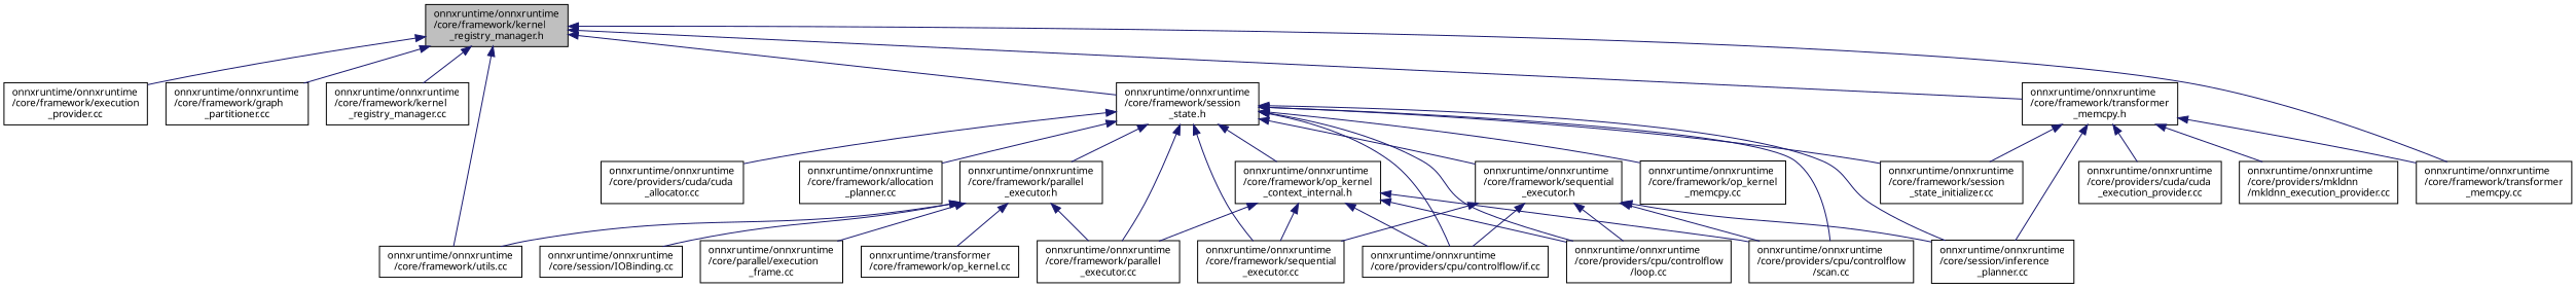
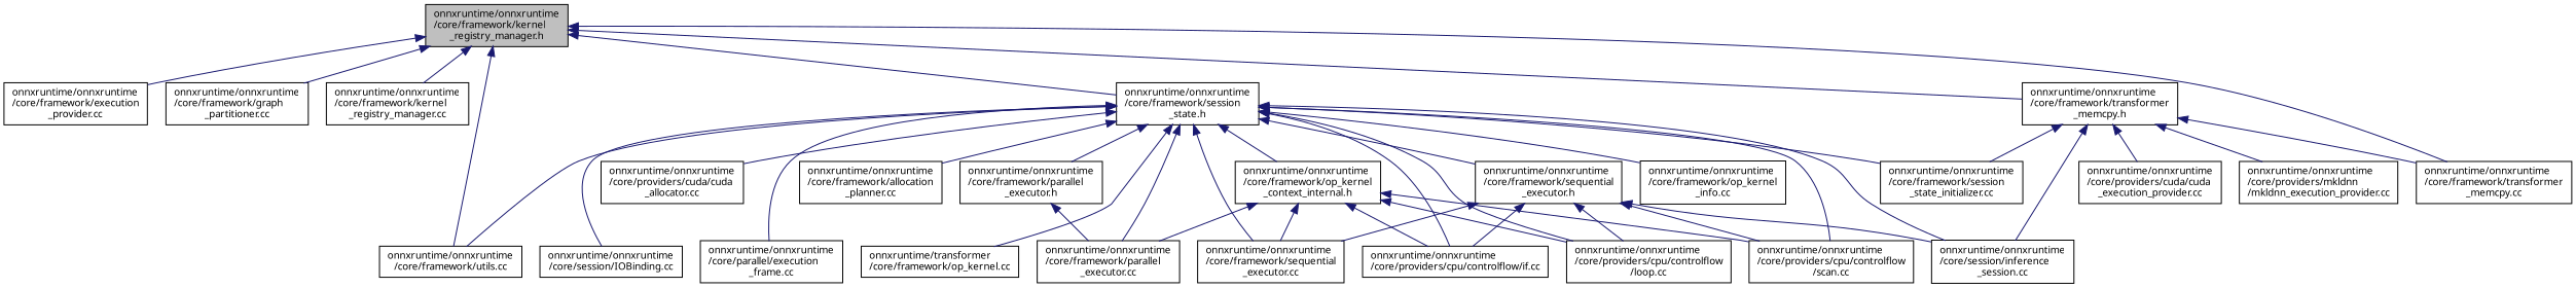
  digraph {
    fontname="Noto Sans"
    node [color=black fillcolor=white fontname="Noto Sans" fontsize=10 shape=record style=filled]
    edge [color=midnightblue dir=back fontname="Noto Sans" fontsize=10 labelfontname=Helvetica labelfontsize=10 style=solid]
    n1 [fillcolor=grey75 fontcolor=black height=0.2 label="onnxruntime/onnxruntime\l/core/framework/kernel\l_registry_manager.h" width=0.4]
    n2 [height=0.2 label="onnxruntime/onnxruntime\l/core/framework/execution\l_provider.cc" width=0.4]
    n3 [height=0.2 label="onnxruntime/onnxruntime\l/core/framework/graph\l_partitioner.cc" width=0.4]
    n4 [height=0.2 label="onnxruntime/onnxruntime\l/core/framework/kernel\l_registry_manager.cc" width=0.4]
    n5 [height=0.2 label="onnxruntime/onnxruntime\l/core/framework/session\l_state.h" width=0.4]
    n6 [height=0.2 label="onnxruntime/onnxruntime\l/core/framework/utils.cc" width=0.4]
    n7 [height=0.2 label="onnxruntime/onnxruntime\l/core/framework/transformer\l_memcpy.h" width=0.4]
    n8 [height=0.2 label="onnxruntime/onnxruntime\l/core/framework/transformer\l_memcpy.cc" width=0.4]
    n9 [height=0.2 label="onnxruntime/onnxruntime\l/core/framework/allocation\l_planner.cc" width=0.4]
    n10 [height=0.2 label="onnxruntime/onnxruntime\l/core/parallel/execution\l_frame.cc" width=0.4]
    n11 [height=0.2 label="onnxruntime/transformer\l/core/framework/op_kernel.cc" width=0.4]
    n12 [height=0.2 label="onnxruntime/onnxruntime\l/core/framework/op_kernel\l_context_internal.h" width=0.4]
    n13 [height=0.2 label="onnxruntime/onnxruntime\l/core/framework/parallel\l_executor.cc" width=0.4]
    n14 [height=0.2 label="onnxruntime/onnxruntime\l/core/framework/sequential\l_executor.cc" width=0.4]
    n15 [height=0.2 label="onnxruntime/onnxruntime\l/core/providers/cpu/controlflow/if.cc" width=0.4]
    n16 [height=0.2 label="onnxruntime/onnxruntime\l/core/providers/cpu/controlflow\l/loop.cc" width=0.4]
    n17 [height=0.2 label="onnxruntime/onnxruntime\l/core/providers/cpu/controlflow\l/scan.cc" width=0.4]
-   n18 [height=0.2 label="onnxruntime/onnxruntime\l/core/framework/op_kernel\l_memcpy.cc" width=0.4]
+   n18 [height=0.2 label="onnxruntime/onnxruntime\l/core/framework/op_kernel\l_info.cc" width=0.4]
    n19 [height=0.2 label="onnxruntime/onnxruntime\l/core/framework/parallel\l_executor.h" width=0.4]
-   n20 [height=0.2 label="onnxruntime/onnxruntime\l/core/session/inference\l_planner.cc" width=0.4]
+   n20 [height=0.2 label="onnxruntime/onnxruntime\l/core/session/inference\l_session.cc" width=0.4]
    n21 [height=0.2 label="onnxruntime/onnxruntime\l/core/framework/sequential\l_executor.h" width=0.4]
    n22 [height=0.2 label="onnxruntime/onnxruntime\l/core/framework/session\l_state_initializer.cc" width=0.4]
    n23 [height=0.2 label="onnxruntime/onnxruntime\l/core/providers/cuda/cuda\l_allocator.cc" width=0.4]
    n24 [height=0.2 label="onnxruntime/onnxruntime\l/core/session/IOBinding.cc" width=0.4]
    n25 [height=0.2 label="onnxruntime/onnxruntime\l/core/providers/cuda/cuda\l_execution_provider.cc" width=0.4]
    n26 [height=0.2 label="onnxruntime/onnxruntime\l/core/providers/mkldnn\l/mkldnn_execution_provider.cc" width=0.4]
    n1 -> n2
    n1 -> n3
    n1 -> n4
    n1 -> n5
    n1 -> n6
    n1 -> n7
    n1 -> n8
-   n19 -> n6
+   n5 -> n6
    n5 -> n9
-   n19 -> n10
-   n19 -> n11
+   n5 -> n10
+   n5 -> n11
    n5 -> n12
    n5 -> n13
    n5 -> n14
    n5 -> n15
    n5 -> n16
    n5 -> n17
    n5 -> n18
    n5 -> n19
    n5 -> n20
    n5 -> n21
    n5 -> n22
    n5 -> n23
-   n19 -> n24
+   n5 -> n24
    n7 -> n8
    n7 -> n20
    n7 -> n22
    n7 -> n25
    n7 -> n26
    n12 -> n13
    n12 -> n14
    n12 -> n15
    n12 -> n16
    n12 -> n17
    n19 -> n13
    n21 -> n14
    n21 -> n15
    n21 -> n16
    n21 -> n17
    n21 -> n20
  }
